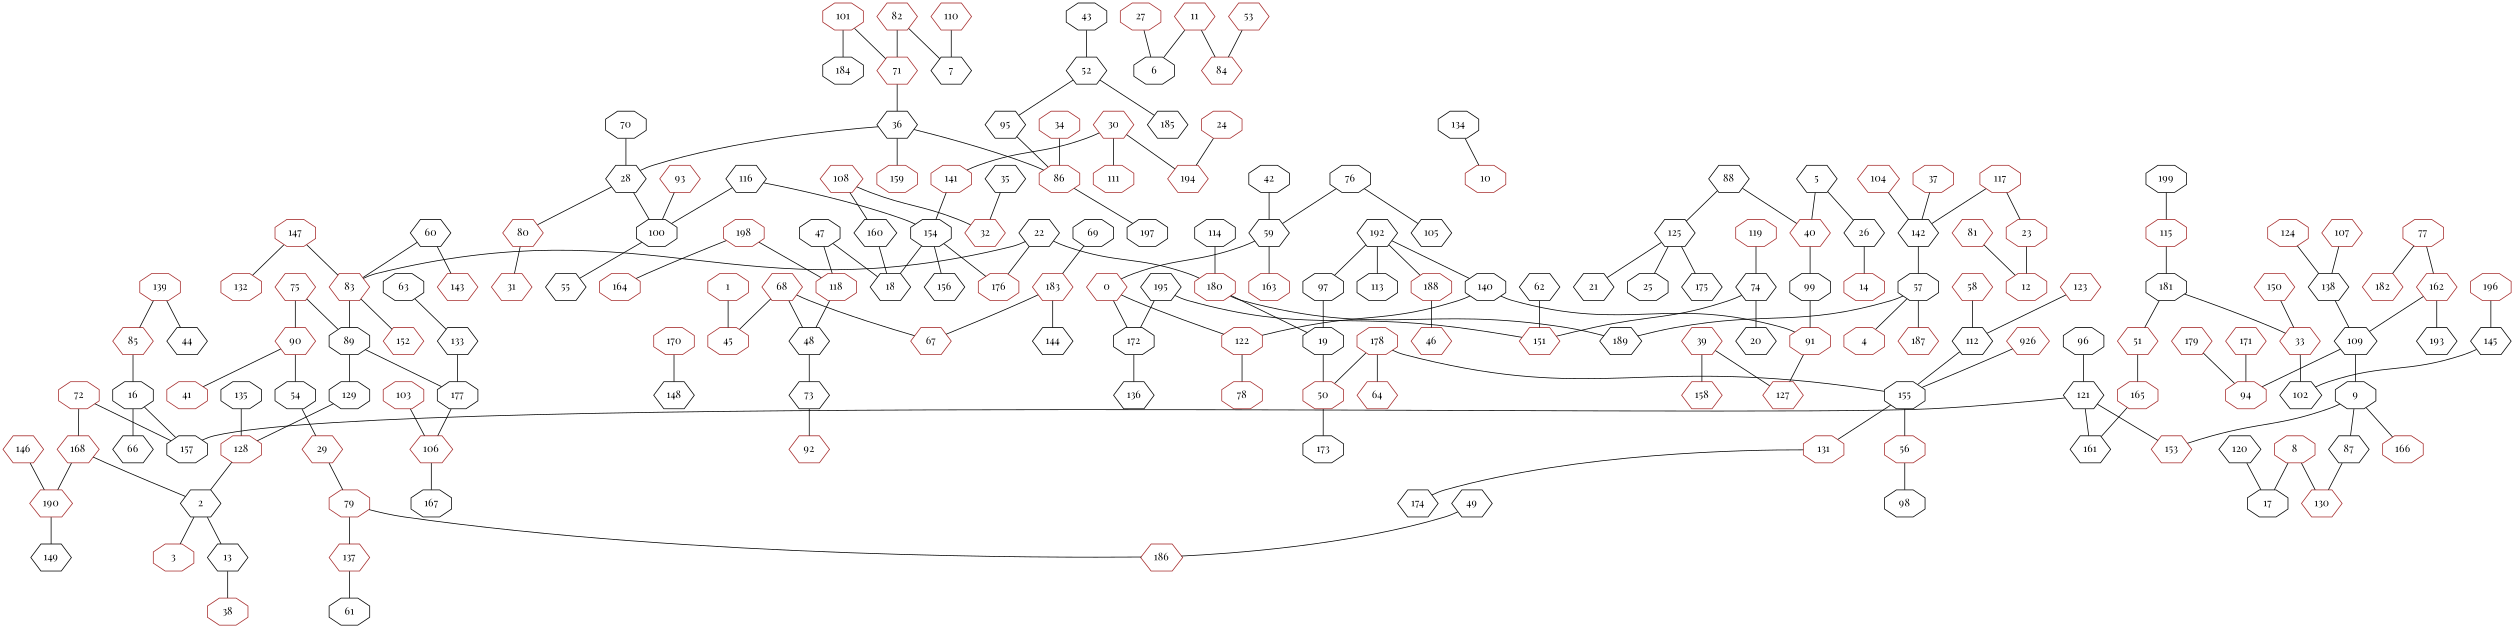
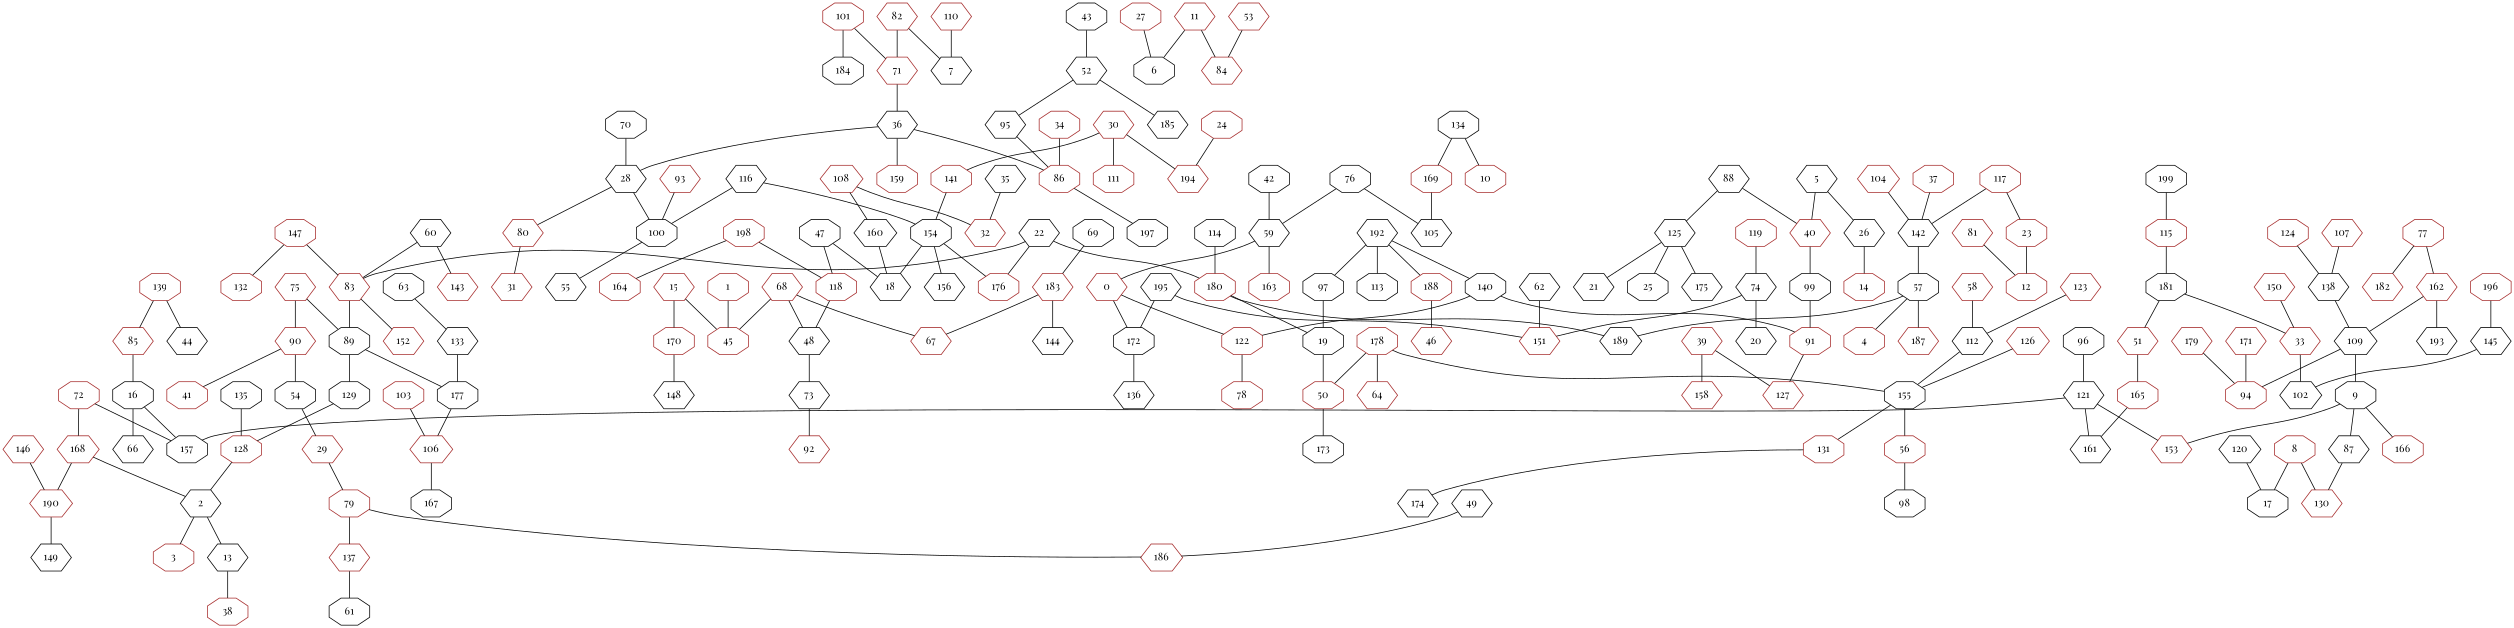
  graph {
    fontname="Playfair Display"
    node [color=brown fontname="Playfair Display" shape=hexagon]
    edge [Label=53.23 fontname="Playfair Display"]
    16 [Label="16 (0.00)" color=black shape=octagon]
    157 [Label="157 (0.00)" color=black shape=octagon]
    66 [Label="66 (0.00)" color=black]
    83 [Label="83 (0.00)"]
    89 [Label="89 (0.00)" color=black shape=octagon]
    152 [Label="152 (0.00)"]
    177 [Label="177 (0.00)" color=black shape=octagon]
    129 [Label="129 (0.00)" color=black shape=octagon]
    106 [Label="106 (0.00)"]
    128 [Label="128 (0.00)" shape=octagon]
    0 [Label="0 (0.00)"]
    172 [Label="172 (0.00)" color=black shape=octagon]
    122 [Label="122 (0.00)" shape=octagon]
    136 [Label="136 (0.00)" color=black]
    78 [Label="78 (0.00)" shape=octagon]
    116 [Label="116 (0.00)" color=black]
    154 [Label="154 (0.00)" color=black shape=octagon]
    100 [Label="100 (0.00)" color=black shape=octagon]
    176 [Label="176 (0.00)" shape=octagon]
    18 [Label="18 (0.00)" color=black]
    156 [Label="156 (0.00)" color=black]
    55 [Label="55 (0.00)" color=black]
    76 [Label="76 (0.00)" color=black shape=octagon]
    59 [Label="59 (0.00)" color=black]
    105 [Label="105 (0.00)" color=black]
    163 [Label="163 (0.00)" shape=octagon]
    72 [Label="72 (0.00)" shape=octagon]
    168 [Label="168 (0.00)"]
    190 [Label="190 (0.00)"]
    2 [Label="2 (0.00)" color=black]
    133 [Label="133 (0.00)" color=black]
    167 [Label="167 (0.00)" color=black shape=octagon]
    85 [Label="85 (0.00)"]
    149 [Label="149 (0.00)" color=black]
    13 [Label="13 (0.00)" color=black]
    3 [Label="3 (0.00)" shape=octagon]
    40 [Label="40 (0.00)"]
    99 [Label="99 (0.00)" color=black shape=octagon]
    91 [Label="91 (0.00)" shape=octagon]
    127 [Label="127 (0.00)"]
    178 [Label="178 (0.00)" shape=octagon]
    64 [Label="64 (0.00)"]
    50 [Label="50 (0.00)" shape=octagon]
    155 [Label="155 (0.00)" color=black shape=octagon]
    173 [Label="173 (0.00)" color=black shape=octagon]
    131 [Label="131 (0.00)" shape=octagon]
    56 [Label="56 (0.00)" shape=octagon]
    8 [Label="8 (0.00)" shape=octagon]
    130 [Label="130 (0.00)"]
    17 [Label="17 (0.00)" color=black shape=octagon]
    183 [Label="183 (0.00)"]
    67 [Label="67 (0.00)"]
    144 [Label="144 (0.00)" color=black]
    171 [Label="171 (0.00)"]
    94 [Label="94 (0.00)" shape=octagon]
    9 [Label="9 (0.00)" color=black shape=octagon]
    153 [Label="153 (0.00)"]
    87 [Label="87 (0.00)" color=black]
    166 [Label="166 (0.00)" shape=octagon]
    42 [Label="42 (0.00)" color=black shape=octagon]
    192 [Label="192 (0.00)" color=black]
    140 [Label="140 (0.00)" color=black shape=octagon]
    97 [Label="97 (0.00)" color=black shape=octagon]
    113 [Label="113 (0.00)" color=black shape=octagon]
    188 [Label="188 (0.00)" shape=octagon]
    19 [Label="19 (0.00)" color=black shape=octagon]
    46 [Label="46 (0.00)"]
    93 [Label="93 (0.00)"]
    57 [Label="57 (0.00)" color=black shape=octagon]
    189 [Label="189 (0.00)" color=black]
    187 [Label="187 (0.00)"]
    4 [Label="4 (0.00)" shape=octagon]
    125 [Label="125 (0.00)" color=black]
    25 [Label="25 (0.00)" color=black shape=octagon]
    175 [Label="175 (0.00)" color=black]
    21 [Label="21 (0.00)" color=black]
    11 [Label="11 (0.00)"]
    6 [Label="6 (0.00)" color=black shape=octagon]
    84 [Label="84 (0.00)"]
    96 [Label="96 (0.00)" color=black shape=octagon]
    121 [Label="121 (0.00)" color=black]
    161 [Label="161 (0.00)" color=black]
    134 [Label="134 (0.00)" color=black shape=octagon]
    10 [Label="10 (0.00)" shape=octagon]
+   169 [Label="169 (0.00)" shape=octagon]
    196 [Label="196 (0.00)" shape=octagon]
    145 [Label="145 (0.00)" color=black]
    102 [Label="102 (0.00)" color=black]
    195 [Label="195 (0.00)" color=black]
    151 [Label="151 (0.00)"]
    174 [Label="174 (0.00)" color=black]
    150 [Label="150 (0.00)"]
    33 [Label="33 (0.00)"]
+   15 [Label="15 (0.00)"]
    170 [Label="170 (0.00)" shape=octagon]
    45 [Label="45 (0.00)" shape=octagon]
    148 [Label="148 (0.00)" color=black]
    117 [Label="117 (0.00)" shape=octagon]
    142 [Label="142 (0.00)" color=black]
    23 [Label="23 (0.00)" shape=octagon]
    12 [Label="12 (0.00)" shape=octagon]
    101 [Label="101 (0.00)" shape=octagon]
    71 [Label="71 (0.00)"]
    184 [Label="184 (0.00)" color=black shape=octagon]
    36 [Label="36 (0.00)" color=black]
    86 [Label="86 (0.00)" shape=octagon]
    28 [Label="28 (0.00)" color=black]
    159 [Label="159 (0.00)" shape=octagon]
    124 [Label="124 (0.00)" shape=octagon]
    138 [Label="138 (0.00)" color=black]
    109 [Label="109 (0.00)" color=black]
    79 [Label="79 (0.00)" shape=octagon]
    186 [Label="186 (0.00)"]
    137 [Label="137 (0.00)"]
    61 [Label="61 (0.00)" color=black shape=octagon]
    181 [Label="181 (0.00)" color=black shape=octagon]
    51 [Label="51 (0.00)"]
    165 [Label="165 (0.00)" shape=octagon]
    22 [Label="22 (0.00)" color=black]
    180 [Label="180 (0.00)" shape=octagon]
    26 [Label="26 (0.00)" color=black]
    14 [Label="14 (0.00)" shape=octagon]
    48 [Label="48 (0.00)" color=black]
    73 [Label="73 (0.00)" color=black]
    92 [Label="92 (0.00)"]
    115 [Label="115 (0.00)" shape=octagon]
    88 [Label="88 (0.00)" color=black]
    75 [Label="75 (0.00)"]
    90 [Label="90 (0.00)"]
    54 [Label="54 (0.00)" color=black shape=octagon]
    41 [Label="41 (0.00)" shape=octagon]
    29 [Label="29 (0.00)"]
    198 [Label="198 (0.00)" shape=octagon]
    164 [Label="164 (0.00)" shape=octagon]
    118 [Label="118 (0.00)" shape=octagon]
    52 [Label="52 (0.00)" color=black]
    95 [Label="95 (0.00)" color=black]
    185 [Label="185 (0.00)" color=black]
    197 [Label="197 (0.00)" color=black shape=octagon]
    146 [Label="146 (0.00)"]
    147 [Label="147 (0.00)" shape=octagon]
    132 [Label="132 (0.00)" shape=octagon]
    80 [Label="80 (0.00)"]
    31 [Label="31 (0.00)"]
    63 [Label="63 (0.00)" color=black shape=octagon]
    108 [Label="108 (0.00)"]
    32 [Label="32 (0.00)"]
    160 [Label="160 (0.00)" color=black]
    141 [Label="141 (0.00)" shape=octagon]
    199 [Label="199 (0.00)" color=black shape=octagon]
    58 [Label="58 (0.00)"]
    112 [Label="112 (0.00)" color=black]
    135 [Label="135 (0.00)" color=black shape=octagon]
    35 [Label="35 (0.00)" color=black]
    47 [Label="47 (0.00)" color=black shape=octagon]
    70 [Label="70 (0.00)" color=black shape=octagon]
    103 [Label="103 (0.00)" shape=octagon]
    30 [Label="30 (0.00)"]
    194 [Label="194 (0.00)"]
    111 [Label="111 (0.00)" shape=octagon]
    107 [Label="107 (0.00)"]
    37 [Label="37 (0.00)" shape=octagon]
    38 [Label="38 (0.00)" shape=octagon]
    74 [Label="74 (0.00)" color=black]
    20 [Label="20 (0.00)" color=black]
    1 [Label="1 (0.00)" shape=octagon]
    82 [Label="82 (0.00)"]
    7 [Label="7 (0.00)" color=black]
    60 [Label="60 (0.00)" color=black]
    143 [Label="143 (0.00)"]
    139 [Label="139 (0.00)" shape=octagon]
    44 [Label="44 (0.00)" color=black]
    27 [Label="27 (0.00)" shape=octagon]
    5 [Label="5 (0.00)" color=black]
    98 [Label="98 (0.00)" color=black shape=octagon]
    119 [Label="119 (0.00)" shape=octagon]
    123 [Label="123 (0.00)"]
    68 [Label="68 (0.00)"]
    49 [Label="49 (0.00)" color=black]
    77 [Label="77 (0.00)" shape=octagon]
    182 [Label="182 (0.00)"]
    162 [Label="162 (0.00)"]
    193 [Label="193 (0.00)" color=black]
    62 [Label="62 (0.00)" color=black]
    24 [Label="24 (0.00)" shape=octagon]
    110 [Label="110 (0.00)"]
    43 [Label="43 (0.00)" color=black shape=octagon]
    69 [Label="69 (0.00)" color=black shape=octagon]
    104 [Label="104 (0.00)"]
    53 [Label="53 (0.00)"]
    39 [Label="39 (0.00)"]
    158 [Label="158 (0.00)"]
    120 [Label="120 (0.00)" color=black]
    34 [Label="34 (0.00)" shape=octagon]
    179 [Label="179 (0.00)"]
    114 [Label="114 (0.00)" color=black shape=octagon]
-   126 [Label="126 (0.00)" label=926]
+   126 [Label="126 (0.00)"]
    81 [Label="81 (0.00)"]
    16 -- 157 [Label=5.91]
    16 -- 66 [Label=157.70]
    83 -- 89 [Label=6.42]
    83 -- 152 [Label=199.78]
    89 -- 177 [Label=109.58]
    89 -- 129 [Label=172.88]
    177 -- 106 [Label=247.57]
    129 -- 128 [Label=70.25]
    106 -- 167 [Label=136.78]
    128 -- 2 [Label=216.02]
    0 -- 172 [Label=6.57]
    0 -- 122 [Label=148.63]
    172 -- 136 [Label=322.84]
    122 -- 78 [Label=467.82]
    116 -- 154 [Label=6.73]
    116 -- 100 [Label=313.41]
    154 -- 176
    154 -- 18 [Label=170.76]
    154 -- 156 [Label=333.36]
    100 -- 55 [Label=638.99]
    76 -- 59 [Label=8.00]
    76 -- 105 [Label=174.64]
    59 -- 0 [Label=212.85]
    59 -- 163 [Label=873.30]
    72 -- 157 [Label=10.54]
    72 -- 168 [Label=241.25]
    168 -- 190 [Label=14.94]
    168 -- 2 [Label=180.64]
    190 -- 149 [Label=83.37]
    2 -- 13 [Label=220.06]
    2 -- 3 [Label=260.29]
    133 -- 177 [Label=13.80]
    85 -- 16 [Label=14.02]
    13 -- 38 [Label=469.10]
    40 -- 99 [Label=17.41]
    99 -- 91 [Label=174.17]
    91 -- 127 [Label=304.82]
    178 -- 64 [Label=17.81]
    178 -- 50 [Label=253.29]
    178 -- 155 [Label=287.05]
    50 -- 173 [Label=58.00]
    155 -- 131 [Label=358.40]
    155 -- 56 [Label=338.55]
    131 -- 174 [Label=63.58]
    56 -- 98 [Label=414.91]
    8 -- 130 [Label=18.37]
    8 -- 17 [Label=85.69]
    183 -- 67 [Label=18.52]
    183 -- 144 [Label=317.72]
    171 -- 94 [Label=26.03]
    9 -- 153 [Label=28.91]
    9 -- 87 [Label=196.27]
    9 -- 166 [Label=202.03]
    87 -- 130 [Label=241.58]
    42 -- 59 [Label=837.22]
    192 -- 140 [Label=32.96]
    192 -- 97 [Label=190.43]
    192 -- 113 [Label=213.01]
    192 -- 188 [Label=289.14]
    140 -- 122 [Label=250.83]
    140 -- 91 [Label=102.74]
    97 -- 19 [Label=253.31]
    188 -- 46 [Label=260.81]
    19 -- 50 [Label=75.65]
    93 -- 100 [Label=38.00]
    57 -- 189 [Label=43.99]
    57 -- 187 [Label=177.29]
    57 -- 4 [Label=295.77]
    125 -- 25 [Label=49.08]
    125 -- 175 [Label=208.83]
    125 -- 21 [Label=603.18]
    11 -- 6 [Label=52.56]
    11 -- 84 [Label=352.56]
    96 -- 121 [Label=52.76]
    121 -- 157 [Label=166.83]
    121 -- 153 [Label=93.86]
    121 -- 161 [Label=188.06]
    134 -- 10
+   134 -- 169 [Label=356.27]
+   169 -- 105 [Label=105.97]
    196 -- 145 [Label=53.38]
    145 -- 102 [Label=301.91]
    195 -- 172 [Label=100.15]
    195 -- 151 [Label=56.99]
    150 -- 33 [Label=68.79]
    33 -- 102 [Label=88.67]
+   15 -- 170 [Label=68.86]
+   15 -- 45 [Label=166.38]
    170 -- 148 [Label=187.29]
    117 -- 142 [Label=70.65]
    117 -- 23 [Label=302.15]
    142 -- 57 [Label=303.23]
    23 -- 12 [Label=418.40]
    101 -- 71 [Label=72.00]
    101 -- 184 [Label=807.37]
    71 -- 36 [Label=301.77]
    36 -- 86 [Label=381.83]
    36 -- 28 [Label=189.63]
    36 -- 159 [Label=164.98]
    86 -- 197 [Label=185.77]
    28 -- 100 [Label=244.74]
    28 -- 80 [Label=121.73]
    124 -- 138 [Label=73.57]
    138 -- 109 [Label=200.11]
    109 -- 94 [Label=371.16]
    109 -- 9 [Label=82.90]
    79 -- 186 [Label=74.23]
    79 -- 137 [Label=506.82]
    137 -- 61 [Label=686.88]
    181 -- 33 [Label=175.90]
    181 -- 51 [Label=74.66]
    51 -- 165 [Label=226.09]
    165 -- 161 [Label=229.93]
    22 -- 83 [Label=161.36]
    22 -- 176 [Label=165.69]
    22 -- 180 [Label=75.44]
    180 -- 19 [Label=203.35]
    180 -- 189 [Label=163.07]
    26 -- 14 [Label=77.52]
    48 -- 73 [Label=82.91]
    73 -- 92 [Label=197.38]
    115 -- 181 [Label=94.44]
    88 -- 40 [Label=291.63]
    88 -- 125 [Label=102.27]
    75 -- 89 [Label=186.75]
    75 -- 90 [Label=104.51]
    90 -- 54 [Label=292.58]
    90 -- 41 [Label=763.62]
    54 -- 29 [Label=388.28]
    29 -- 79 [Label=319.10]
    198 -- 164 [Label=114.19]
    198 -- 118 [Label=339.34]
    118 -- 48 [Label=298.89]
    52 -- 95 [Label=115.66]
    52 -- 185 [Label=128.81]
    95 -- 86 [Label=183.27]
    146 -- 190 [Label=115.95]
    147 -- 83 [Label=119.82]
    147 -- 132 [Label=240.92]
    80 -- 31 [Label=289.90]
    63 -- 133 [Label=126.84]
    108 -- 32 [Label=127.80]
    108 -- 160 [Label=249.54]
    160 -- 18 [Label=381.12]
    141 -- 154 [Label=128.26]
    199 -- 115 [Label=137.02]
    58 -- 112 [Label=141.30]
    112 -- 155 [Label=246.99]
    135 -- 128 [Label=146.70]
    35 -- 32 [Label=151.05]
    47 -- 18 [Label=251.44]
    47 -- 118 [Label=151.88]
    70 -- 28 [Label=154.77]
    103 -- 106 [Label=158.72]
    30 -- 141 [Label=269.80]
    30 -- 194 [Label=159.05]
    30 -- 111 [Label=266.67]
    107 -- 138 [Label=176.23]
    37 -- 142 [Label=179.02]
    74 -- 151 [Label=182.29]
    74 -- 20 [Label=233.53]
    1 -- 45 [Label=199.24]
    82 -- 71 [Label=202.24]
    82 -- 7 [Label=418.29]
    60 -- 83 [Label=207.95]
    60 -- 143 [Label=428.71]
    139 -- 85 [Label=426.99]
    139 -- 44 [Label=212.44]
    27 -- 6 [Label=226.00]
    5 -- 40 [Label=243.37]
    5 -- 26 [Label=234.02]
    119 -- 74 [Label=253.71]
    123 -- 112 [Label=268.10]
    68 -- 67 [Label=349.51]
    68 -- 45 [Label=380.23]
    68 -- 48 [Label=268.43]
    49 -- 186 [Label=272.70]
    77 -- 182 [Label=286.45]
    77 -- 162 [Label=502.76]
    162 -- 109 [Label=315.71]
    162 -- 193 [Label=520.32]
    62 -- 151 [Label=327.99]
    24 -- 194 [Label=333.56]
    110 -- 7 [Label=349.07]
    43 -- 52 [Label=364.26]
    69 -- 183 [Label=377.23]
    104 -- 142 [Label=403.39]
    53 -- 84 [Label=414.57]
    39 -- 127 [Label=431.78]
    39 -- 158 [Label=457.48]
    120 -- 17 [Label=436.21]
    34 -- 86 [Label=652.62]
    179 -- 94 [Label=655.15]
    114 -- 180 [Label=667.88]
    126 -- 155 [Label=794.92]
    81 -- 12 [Label=898.79]
  }
